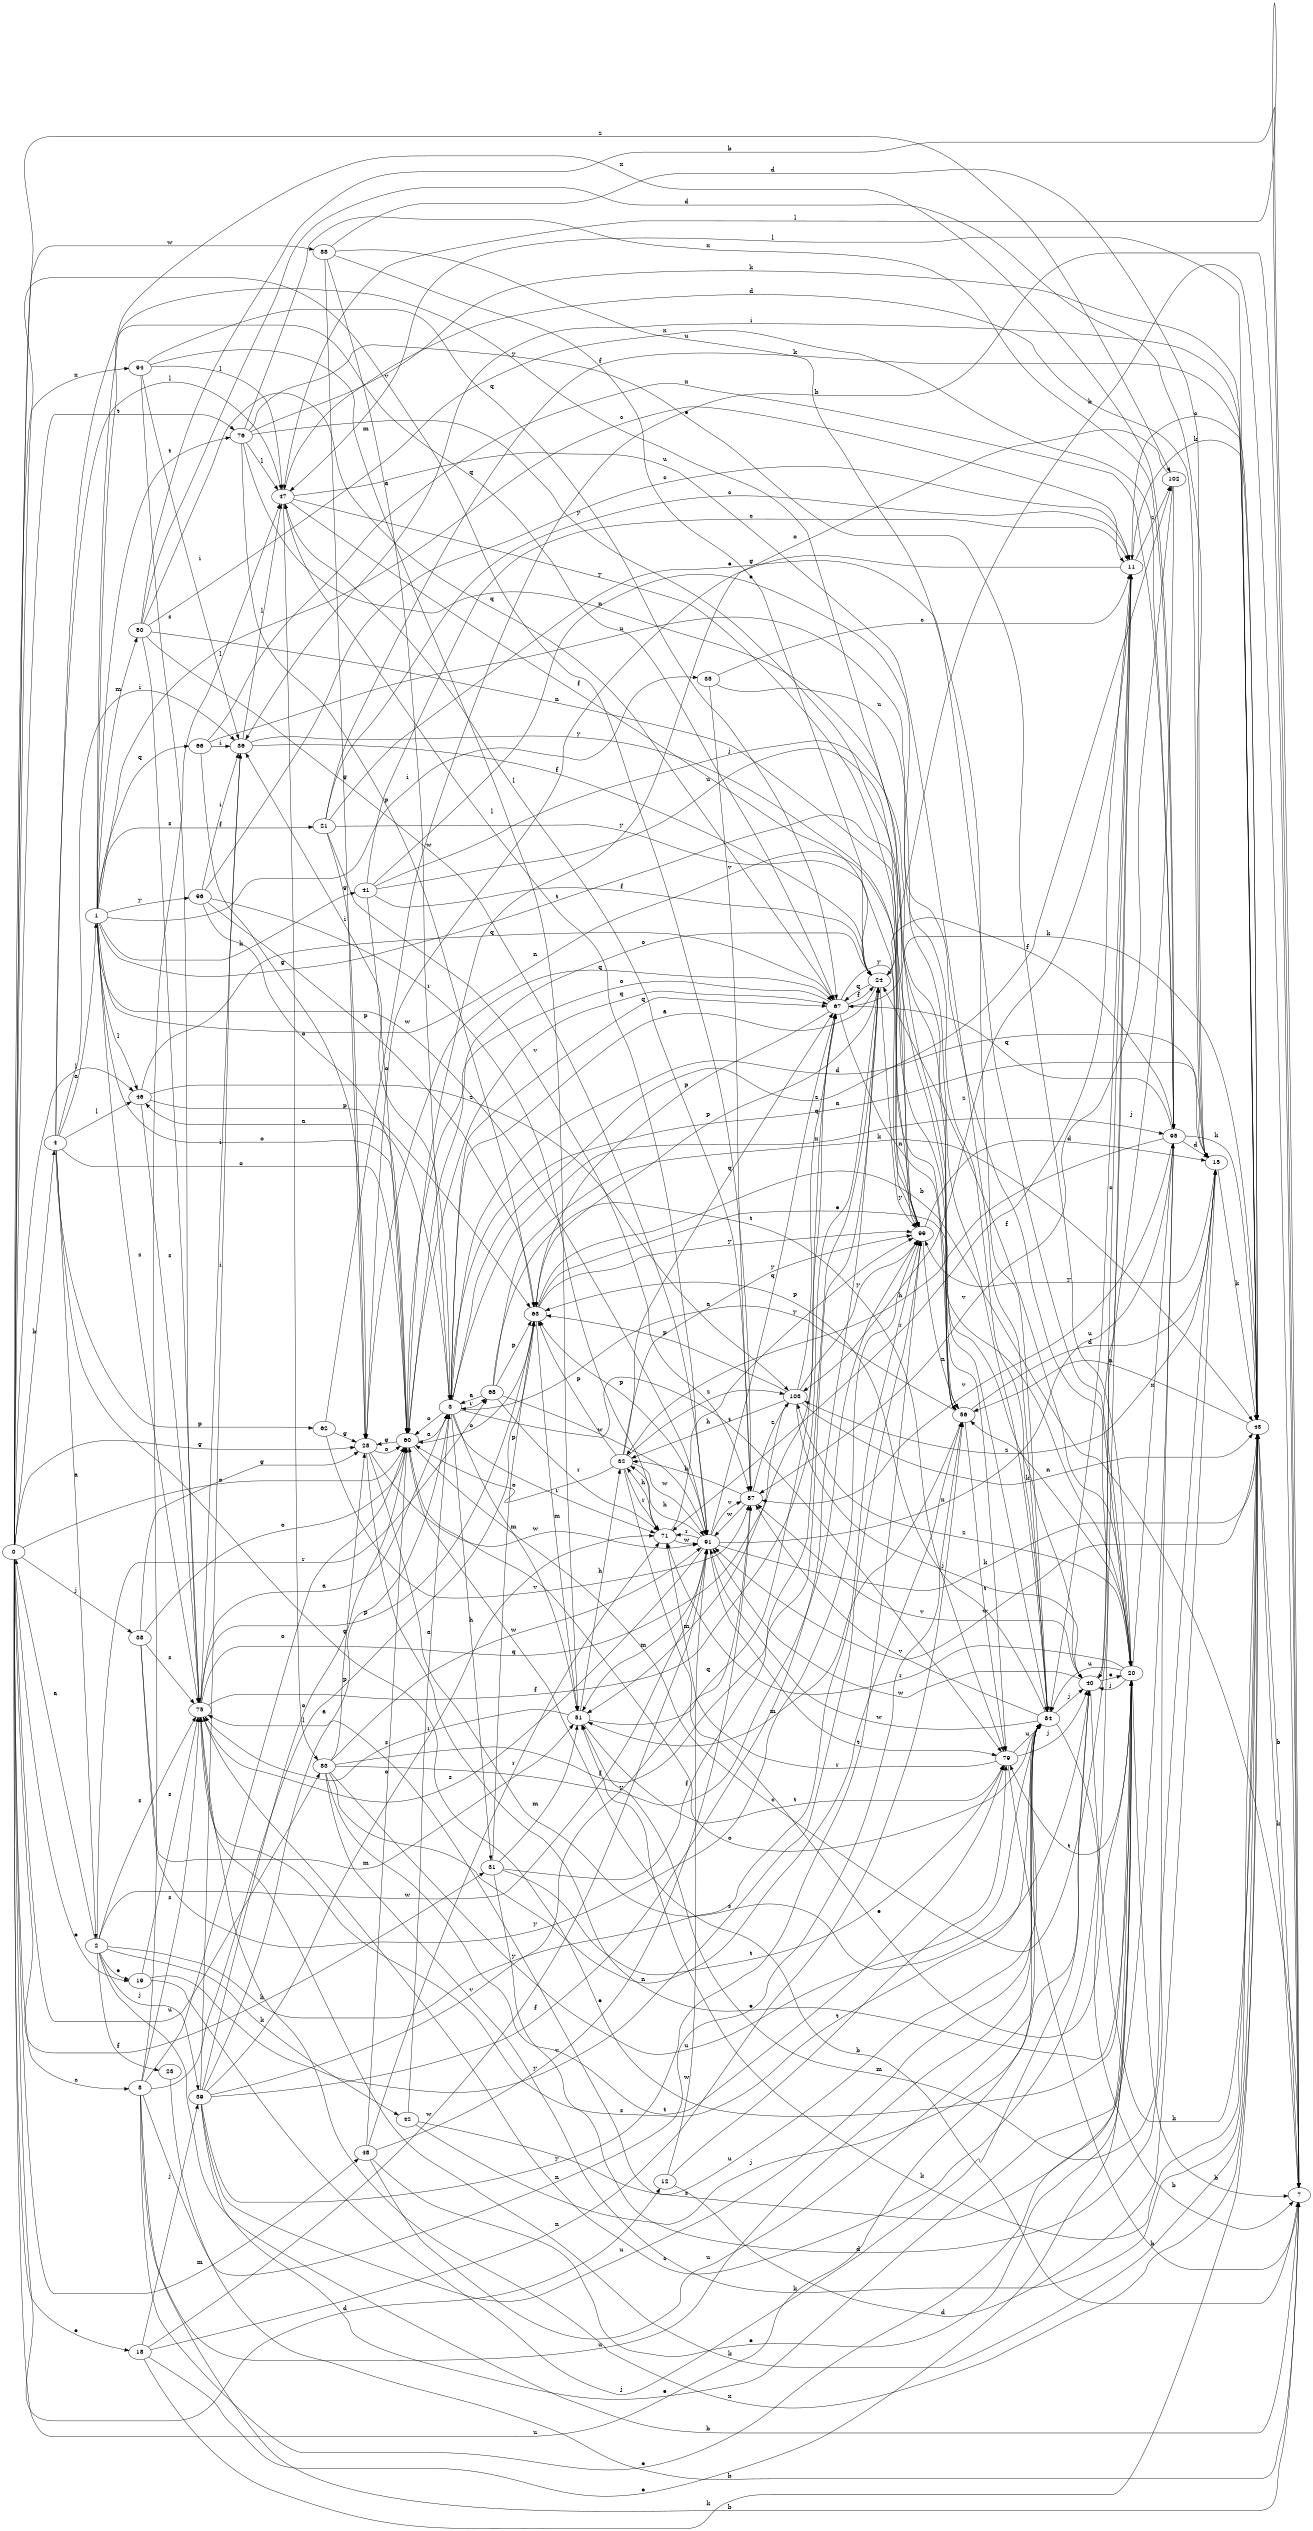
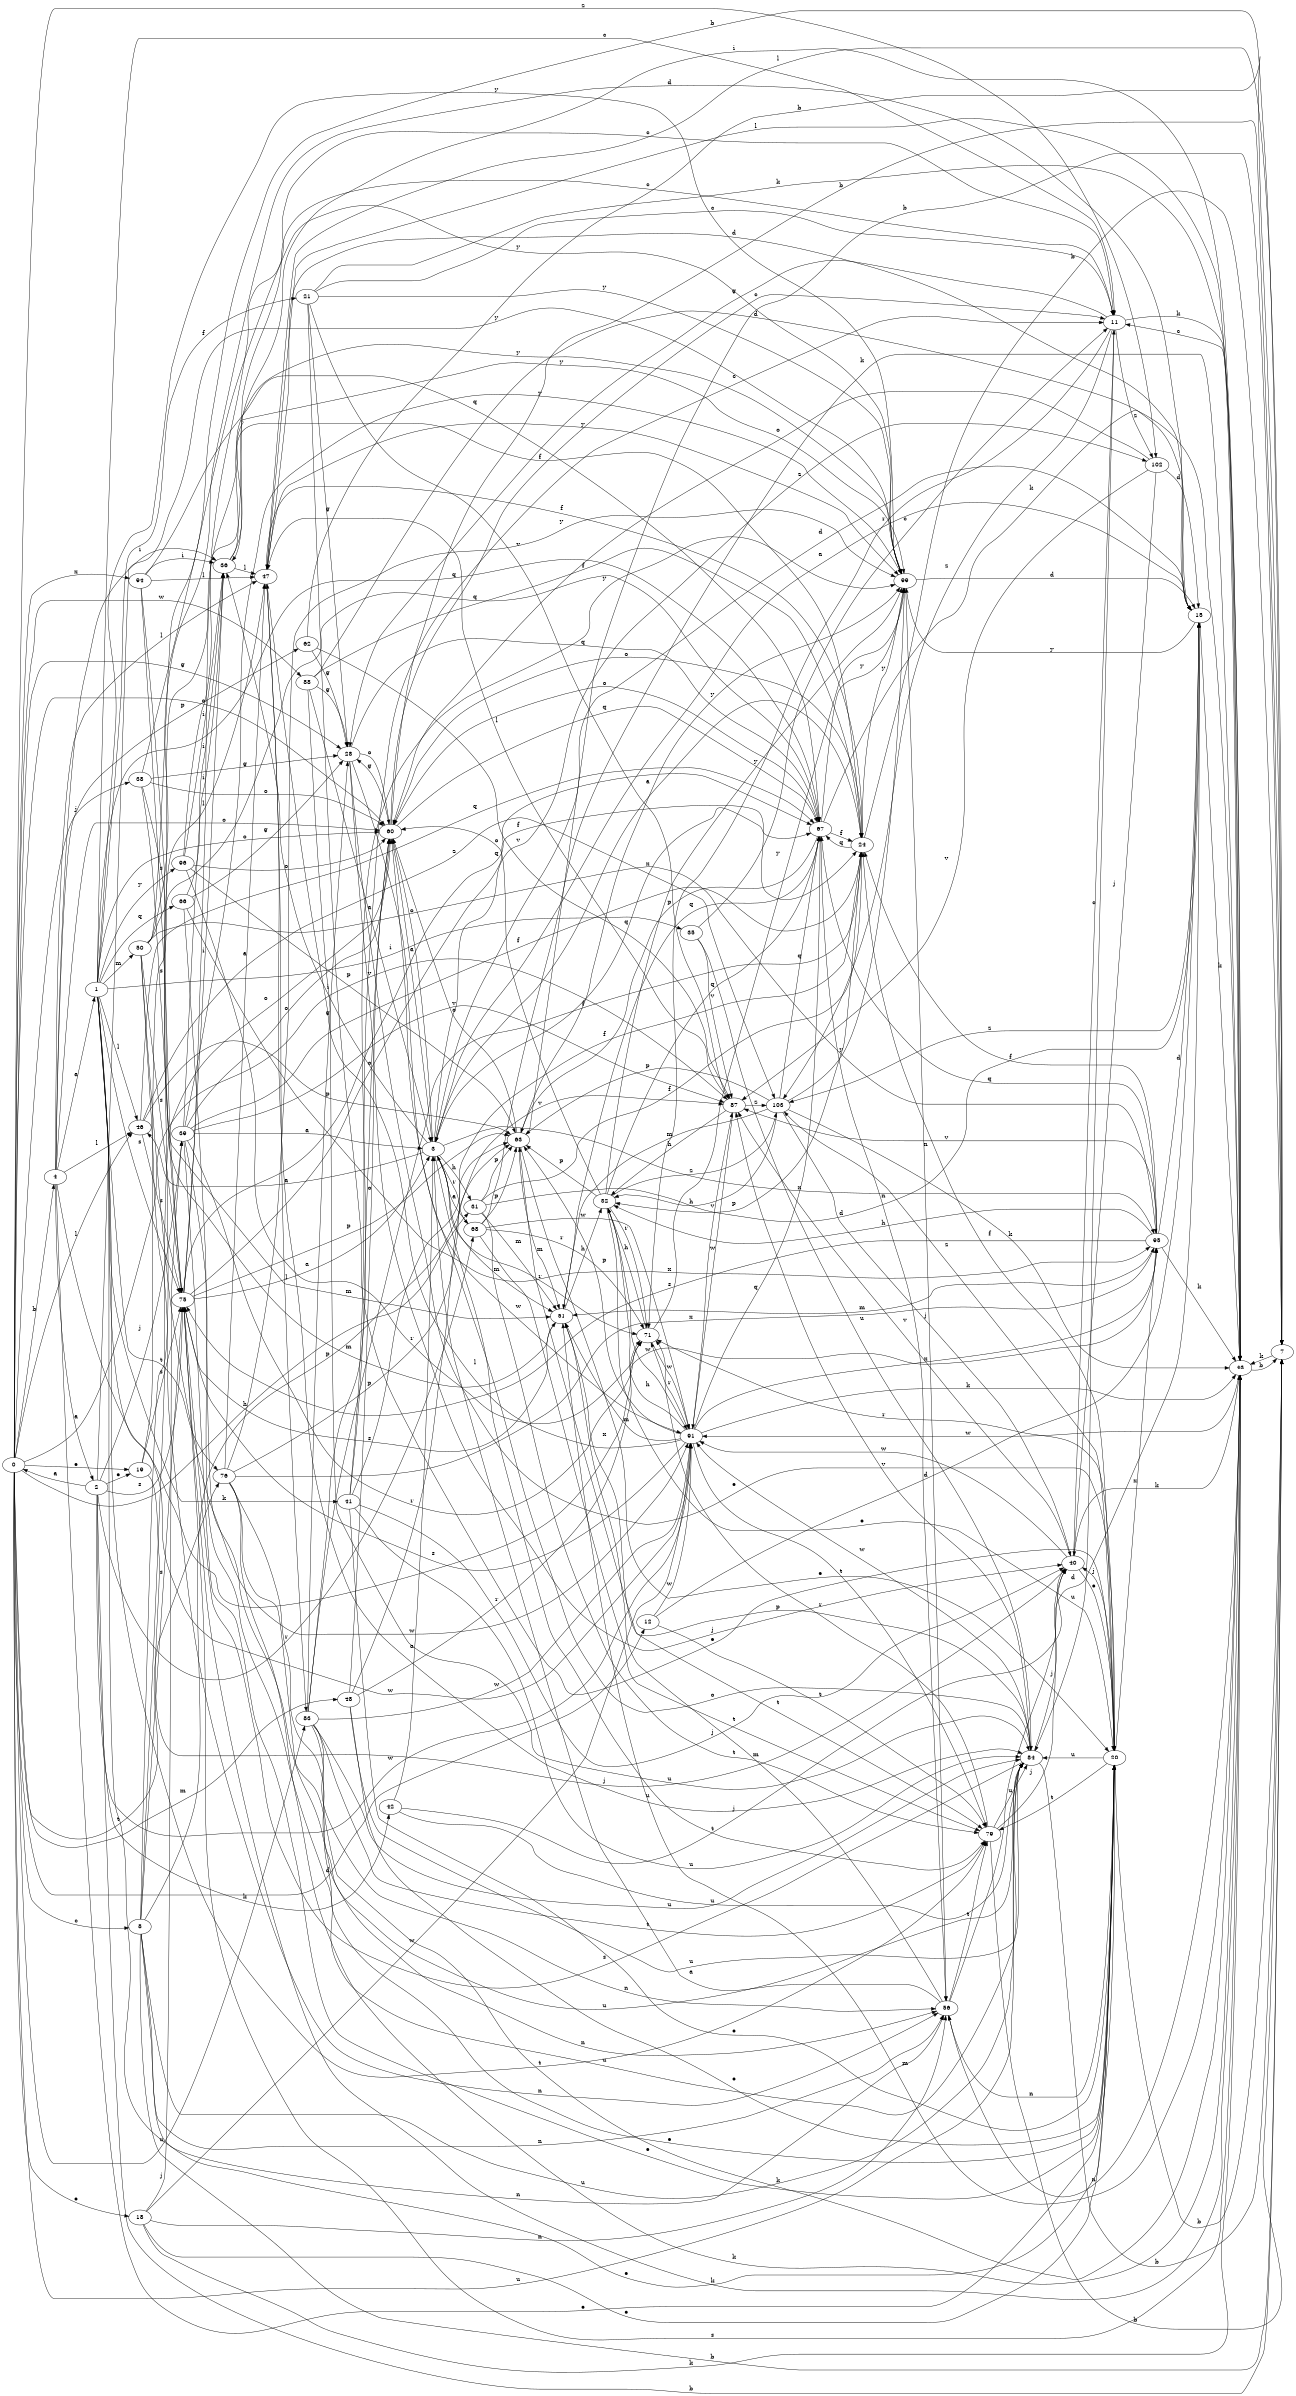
  strict digraph {
    rankdir=LR
    0
    4
    8
    12
    18
    19
    28
    31
    38
    46
    48
    60
    76
    83
    84
    87
    88
    94
    102
    1
    2
    36
    95
    20
    47
    62
    56
    75
    7
    63
    79
    91
    15
    39
    43
    99
    40
    67
    51
    24
    103
    71
    11
    3
    32
    21
    35
    41
    50
    66
    96
-   23
    42
    68
    0 -> 4 [label=b]
    0 -> 8 [label=c]
    0 -> 12 [label=d]
    0 -> 18 [label=e]
    0 -> 19 [label=e]
    0 -> 28 [label=g]
    0 -> 31 [label=h]
    0 -> 38 [label=j]
    0 -> 46 [label=l]
    0 -> 48 [label=m]
    0 -> 60 [label=o]
    0 -> 76 [label=t]
    0 -> 83 [label=u]
    0 -> 84 [label=u]
    0 -> 87 [label=v]
    0 -> 88 [label=w]
    0 -> 94 [label=x]
    0 -> 102 [label=z]
    4 -> 46 [label=l]
    4 -> 60 [label=o]
    4 -> 1 [label=a]
    4 -> 2 [label=a]
    4 -> 36 [label=i]
    4 -> 95 [label=x]
    4 -> 20 [label=e]
    4 -> 47 [label=l]
    4 -> 62 [label=p]
    8 -> 60 [label=o]
    8 -> 84 [label=u]
    8 -> 20 [label=e]
    8 -> 47 [label=l]
    8 -> 56 [label=n]
    8 -> 75 [label=s]
    8 -> 7 [label=b]
    8 -> 63 [label=p]
    12 -> 79 [label=t]
    12 -> 91 [label=w]
    12 -> 15 [label=d]
    18 -> 20 [label=e]
    18 -> 56 [label=n]
    18 -> 91 [label=w]
    18 -> 39 [label=j]
    18 -> 43 [label=k]
    19 -> 75 [label=s]
    19 -> 99 [label=y]
    19 -> 40 [label=j]
    28 -> 60 [label=o]
    28 -> 20 [label=e]
    28 -> 91 [label=w]
-   28 -> 40 [label=s]
+   28 -> 40 [label=j]
    28 -> 67 [label=q]
    31 -> 63 [label=p]
    31 -> 79 [label=t]
    31 -> 15 [label=d]
    31 -> 51 [label=m]
    31 -> 24 [label=f]
    38 -> 28 [label=g]
    38 -> 60 [label=o]
    38 -> 75 [label=s]
    38 -> 99 [label=y]
    38 -> 51 [label=m]
    46 -> 75 [label=s]
    46 -> 63 [label=p]
    46 -> 67 [label=q]
    46 -> 103 [label=z]
    48 -> 60 [label=o]
    48 -> 84 [label=u]
    48 -> 87 [label=v]
    48 -> 20 [label=e]
    48 -> 71 [label=r]
    60 -> 28 [label=g]
    60 -> 7 [label=b]
    60 -> 67 [label=q]
    60 -> 11 [label=c]
    60 -> 3 [label=a]
    76 -> 95 [label=x]
    76 -> 20 [label=e]
-   76 -> 47 [label=l]
+   76 -> 47 [label=a]
    76 -> 56 [label=n]
    76 -> 63 [label=p]
    76 -> 43 [label=k]
    76 -> 99 [label=y]
    83 -> 28 [label=g]
    83 -> 84 [label=u]
    83 -> 56 [label=n]
    83 -> 79 [label=t]
    83 -> 91 [label=w]
    83 -> 43 [label=k]
    83 -> 99 [label=y]
    83 -> 24 [label=f]
    84 -> 60 [label=o]
    84 -> 87 [label=v]
    84 -> 75 [label=s]
    84 -> 7 [label=b]
    84 -> 63 [label=p]
    84 -> 91 [label=w]
    84 -> 40 [label=j]
    87 -> 47 [label=l]
    87 -> 91 [label=w]
    87 -> 103 [label=z]
    87 -> 32 [label=h]
    88 -> 28 [label=g]
    88 -> 84 [label=u]
    88 -> 15 [label=d]
    88 -> 24 [label=f]
    88 -> 3 [label=a]
    94 -> 36 [label=i]
    94 -> 47 [label=l]
    94 -> 75 [label=s]
    94 -> 67 [label=q]
    94 -> 51 [label=m]
    102 -> 60 [label=o]
    102 -> 87 [label=v]
+   102 -> 15 [label=d]
    102 -> 40 [label=j]
    1 -> 46 [label=l]
    1 -> 60 [label=o]
    1 -> 76 [label=t]
    1 -> 56 [label=n]
    1 -> 75 [label=s]
    1 -> 79 [label=t]
    1 -> 91 [label=w]
    1 -> 99 [label=y]
    1 -> 67 [label=q]
    1 -> 11 [label=c]
    1 -> 21 [label=f]
    1 -> 35 [label=i]
    1 -> 41 [label=k]
    1 -> 50 [label=m]
    1 -> 66 [label=q]
    1 -> 96 [label=y]
    2 -> 0 [label=a]
    2 -> 19 [label=e]
    2 -> 75 [label=s]
    2 -> 7 [label=b]
    2 -> 91 [label=w]
    2 -> 39 [label=j]
    2 -> 99 [label=y]
-   2 -> 23 [label=f]
    2 -> 42 [label=k]
    2 -> 68 [label=r]
    36 -> 47 [label=l]
    36 -> 99 [label=y]
    36 -> 24 [label=f]
    95 -> 87 [label=v]
    95 -> 75 [label=s]
    95 -> 15 [label=d]
    95 -> 43 [label=k]
    95 -> 67 [label=q]
    95 -> 51 [label=m]
    95 -> 24 [label=f]
    95 -> 32 [label=h]
    20 -> 84 [label=u]
    20 -> 95 [label=x]
    20 -> 56 [label=n]
    20 -> 7 [label=b]
    20 -> 79 [label=t]
    20 -> 40 [label=j]
    20 -> 24 [label=f]
    20 -> 103 [label=z]
    20 -> 71 [label=r]
    47 -> 83 [label=l]
    47 -> 84 [label=u]
    47 -> 15 [label=d]
    47 -> 99 [label=y]
    47 -> 24 [label=f]
    62 -> 28 [label=g]
    62 -> 87 [label=v]
    62 -> 7 [label=b]
    56 -> 79 [label=t]
    56 -> 15 [label=d]
    56 -> 51 [label=m]
    56 -> 3 [label=a]
    75 -> 36 [label=i]
    75 -> 63 [label=p]
    75 -> 43 [label=k]
    75 -> 67 [label=q]
    75 -> 24 [label=f]
    75 -> 11 [label=c]
    75 -> 3 [label=a]
    7 -> 47 [label=l]
    7 -> 43 [label=k]
    63 -> 60 [label=o]
    63 -> 20 [label=e]
    63 -> 7 [label=b]
    63 -> 99 [label=y]
    63 -> 51 [label=m]
    79 -> 84 [label=u]
    79 -> 7 [label=b]
    79 -> 40 [label=j]
    79 -> 71 [label=r]
    91 -> 87 [label=v]
    91 -> 95 [label=x]
    91 -> 47 [label=l]
    91 -> 75 [label=s]
    91 -> 63 [label=p]
    91 -> 79 [label=t]
    91 -> 43 [label=k]
    91 -> 67 [label=q]
    91 -> 51 [label=m]
    91 -> 71 [label=r]
    91 -> 32 [label=h]
    15 -> 43 [label=k]
    15 -> 99 [label=y]
    15 -> 103 [label=z]
    15 -> 3 [label=a]
    39 -> 60 [label=o]
    39 -> 84 [label=u]
    39 -> 87 [label=v]
    39 -> 36 [label=i]
    39 -> 20 [label=e]
    39 -> 99 [label=y]
    39 -> 24 [label=f]
    39 -> 71 [label=r]
    39 -> 3 [label=a]
    43 -> 36 [label=i]
    43 -> 47 [label=l]
    43 -> 56 [label=n]
-   43 -> 75 [label=x]
+   43 -> 75 [label=s]
    43 -> 7 [label=b]
    43 -> 91 [label=w]
-   43 -> 51 [label=k]
+   43 -> 51 [label=m]
    43 -> 11 [label=c]
    99 -> 56 [label=n]
    99 -> 15 [label=d]
    40 -> 87 [label=v]
    40 -> 20 [label=e]
    40 -> 91 [label=w]
    40 -> 43 [label=k]
    40 -> 11 [label=c]
    67 -> 60 [label=o]
    67 -> 56 [label=n]
    67 -> 63 [label=p]
    67 -> 43 [label=k]
    67 -> 99 [label=y]
    67 -> 24 [label=f]
    51 -> 75 [label=s]
    51 -> 79 [label=t]
    51 -> 67 [label=q]
    51 -> 32 [label=h]
    24 -> 60 [label=o]
    24 -> 7 [label=b]
-   24 -> 63 [label=p]
+   24 -> 32 [label=p]
    24 -> 99 [label=y]
    24 -> 67 [label=q]
    24 -> 3 [label=a]
    103 -> 63 [label=p]
    103 -> 43 [label=k]
    103 -> 99 [label=y]
    103 -> 40 [label=j]
    103 -> 67 [label=q]
    103 -> 51 [label=m]
    103 -> 32 [label=h]
    71 -> 91 [label=w]
    71 -> 99 [label=y]
    71 -> 32 [label=h]
    11 -> 28 [label=g]
    11 -> 84 [label=u]
    11 -> 102 [label=z]
    11 -> 43 [label=k]
    11 -> 103 [label=z]
    11 -> 71 [label=r]
    3 -> 31 [label=h]
    3 -> 46 [label=a]
    3 -> 60 [label=o]
    3 -> 102 [label=z]
    3 -> 36 [label=i]
    3 -> 95 [label=x]
    3 -> 79 [label=t]
    3 -> 15 [label=d]
    3 -> 67 [label=q]
    3 -> 51 [label=m]
    3 -> 71 [label=r]
    3 -> 68 [label=r]
    32 -> 60 [label=o]
    32 -> 20 [label=e]
    32 -> 63 [label=p]
    32 -> 91 [label=w]
    32 -> 99 [label=y]
    32 -> 67 [label=q]
    32 -> 103 [label=z]
    32 -> 71 [label=r]
    21 -> 28 [label=g]
    21 -> 87 [label=v]
    21 -> 20 [label=e]
    21 -> 43 [label=k]
    21 -> 99 [label=y]
    21 -> 11 [label=c]
    35 -> 84 [label=u]
    35 -> 87 [label=v]
    35 -> 11 [label=c]
    41 -> 60 [label=o]
    41 -> 84 [label=u]
    41 -> 20 [label=e]
    41 -> 40 [label=j]
    41 -> 24 [label=f]
    41 -> 11 [label=c]
    50 -> 95 [label=x]
    50 -> 56 [label=n]
    50 -> 75 [label=s]
    50 -> 7 [label=b]
    50 -> 91 [label=w]
    50 -> 15 [label=d]
    50 -> 67 [label=q]
    66 -> 28 [label=g]
    66 -> 84 [label=u]
    66 -> 36 [label=i]
    66 -> 95 [label=x]
    96 -> 60 [label=o]
    96 -> 36 [label=i]
    96 -> 63 [label=p]
    96 -> 71 [label=r]
    96 -> 11 [label=c]
-   23 -> 7 [label=b]
    42 -> 84 [label=u]
    42 -> 40 [label=j]
    42 -> 3 [label=a]
    68 -> 63 [label=p]
    68 -> 79 [label=t]
    68 -> 91 [label=w]
    68 -> 43 [label=k]
    68 -> 71 [label=r]
    68 -> 3 [label=a]
  }
